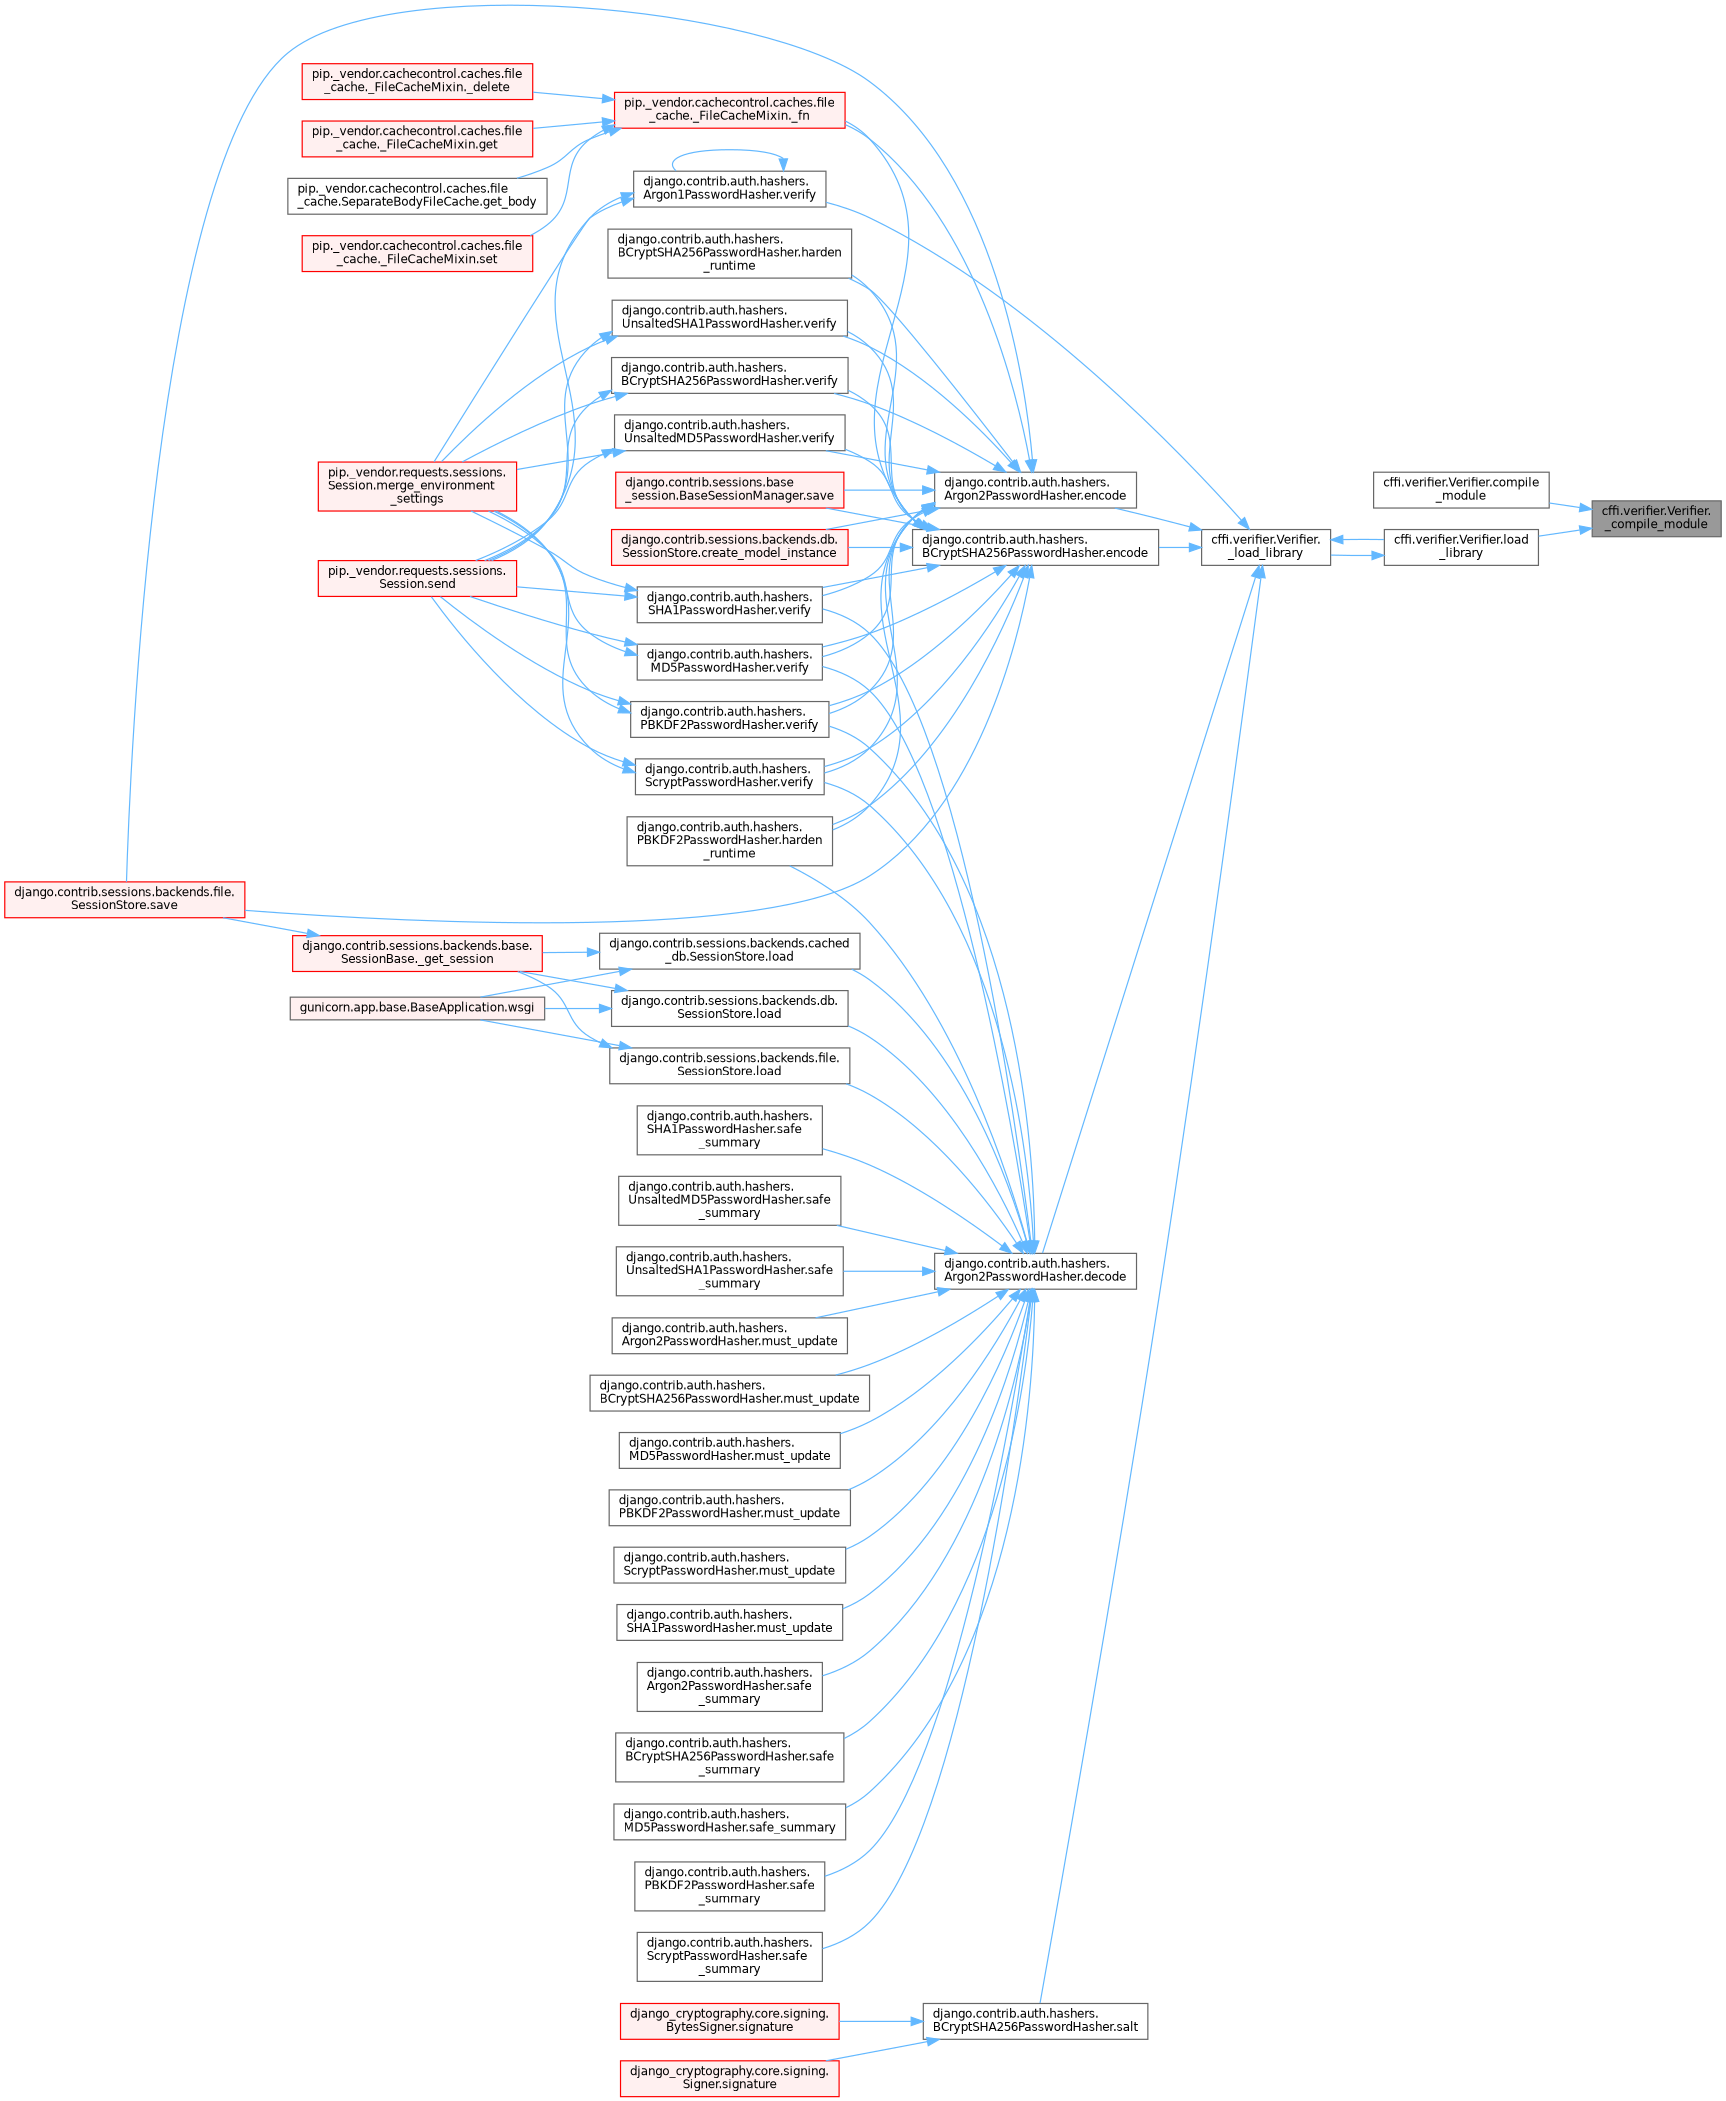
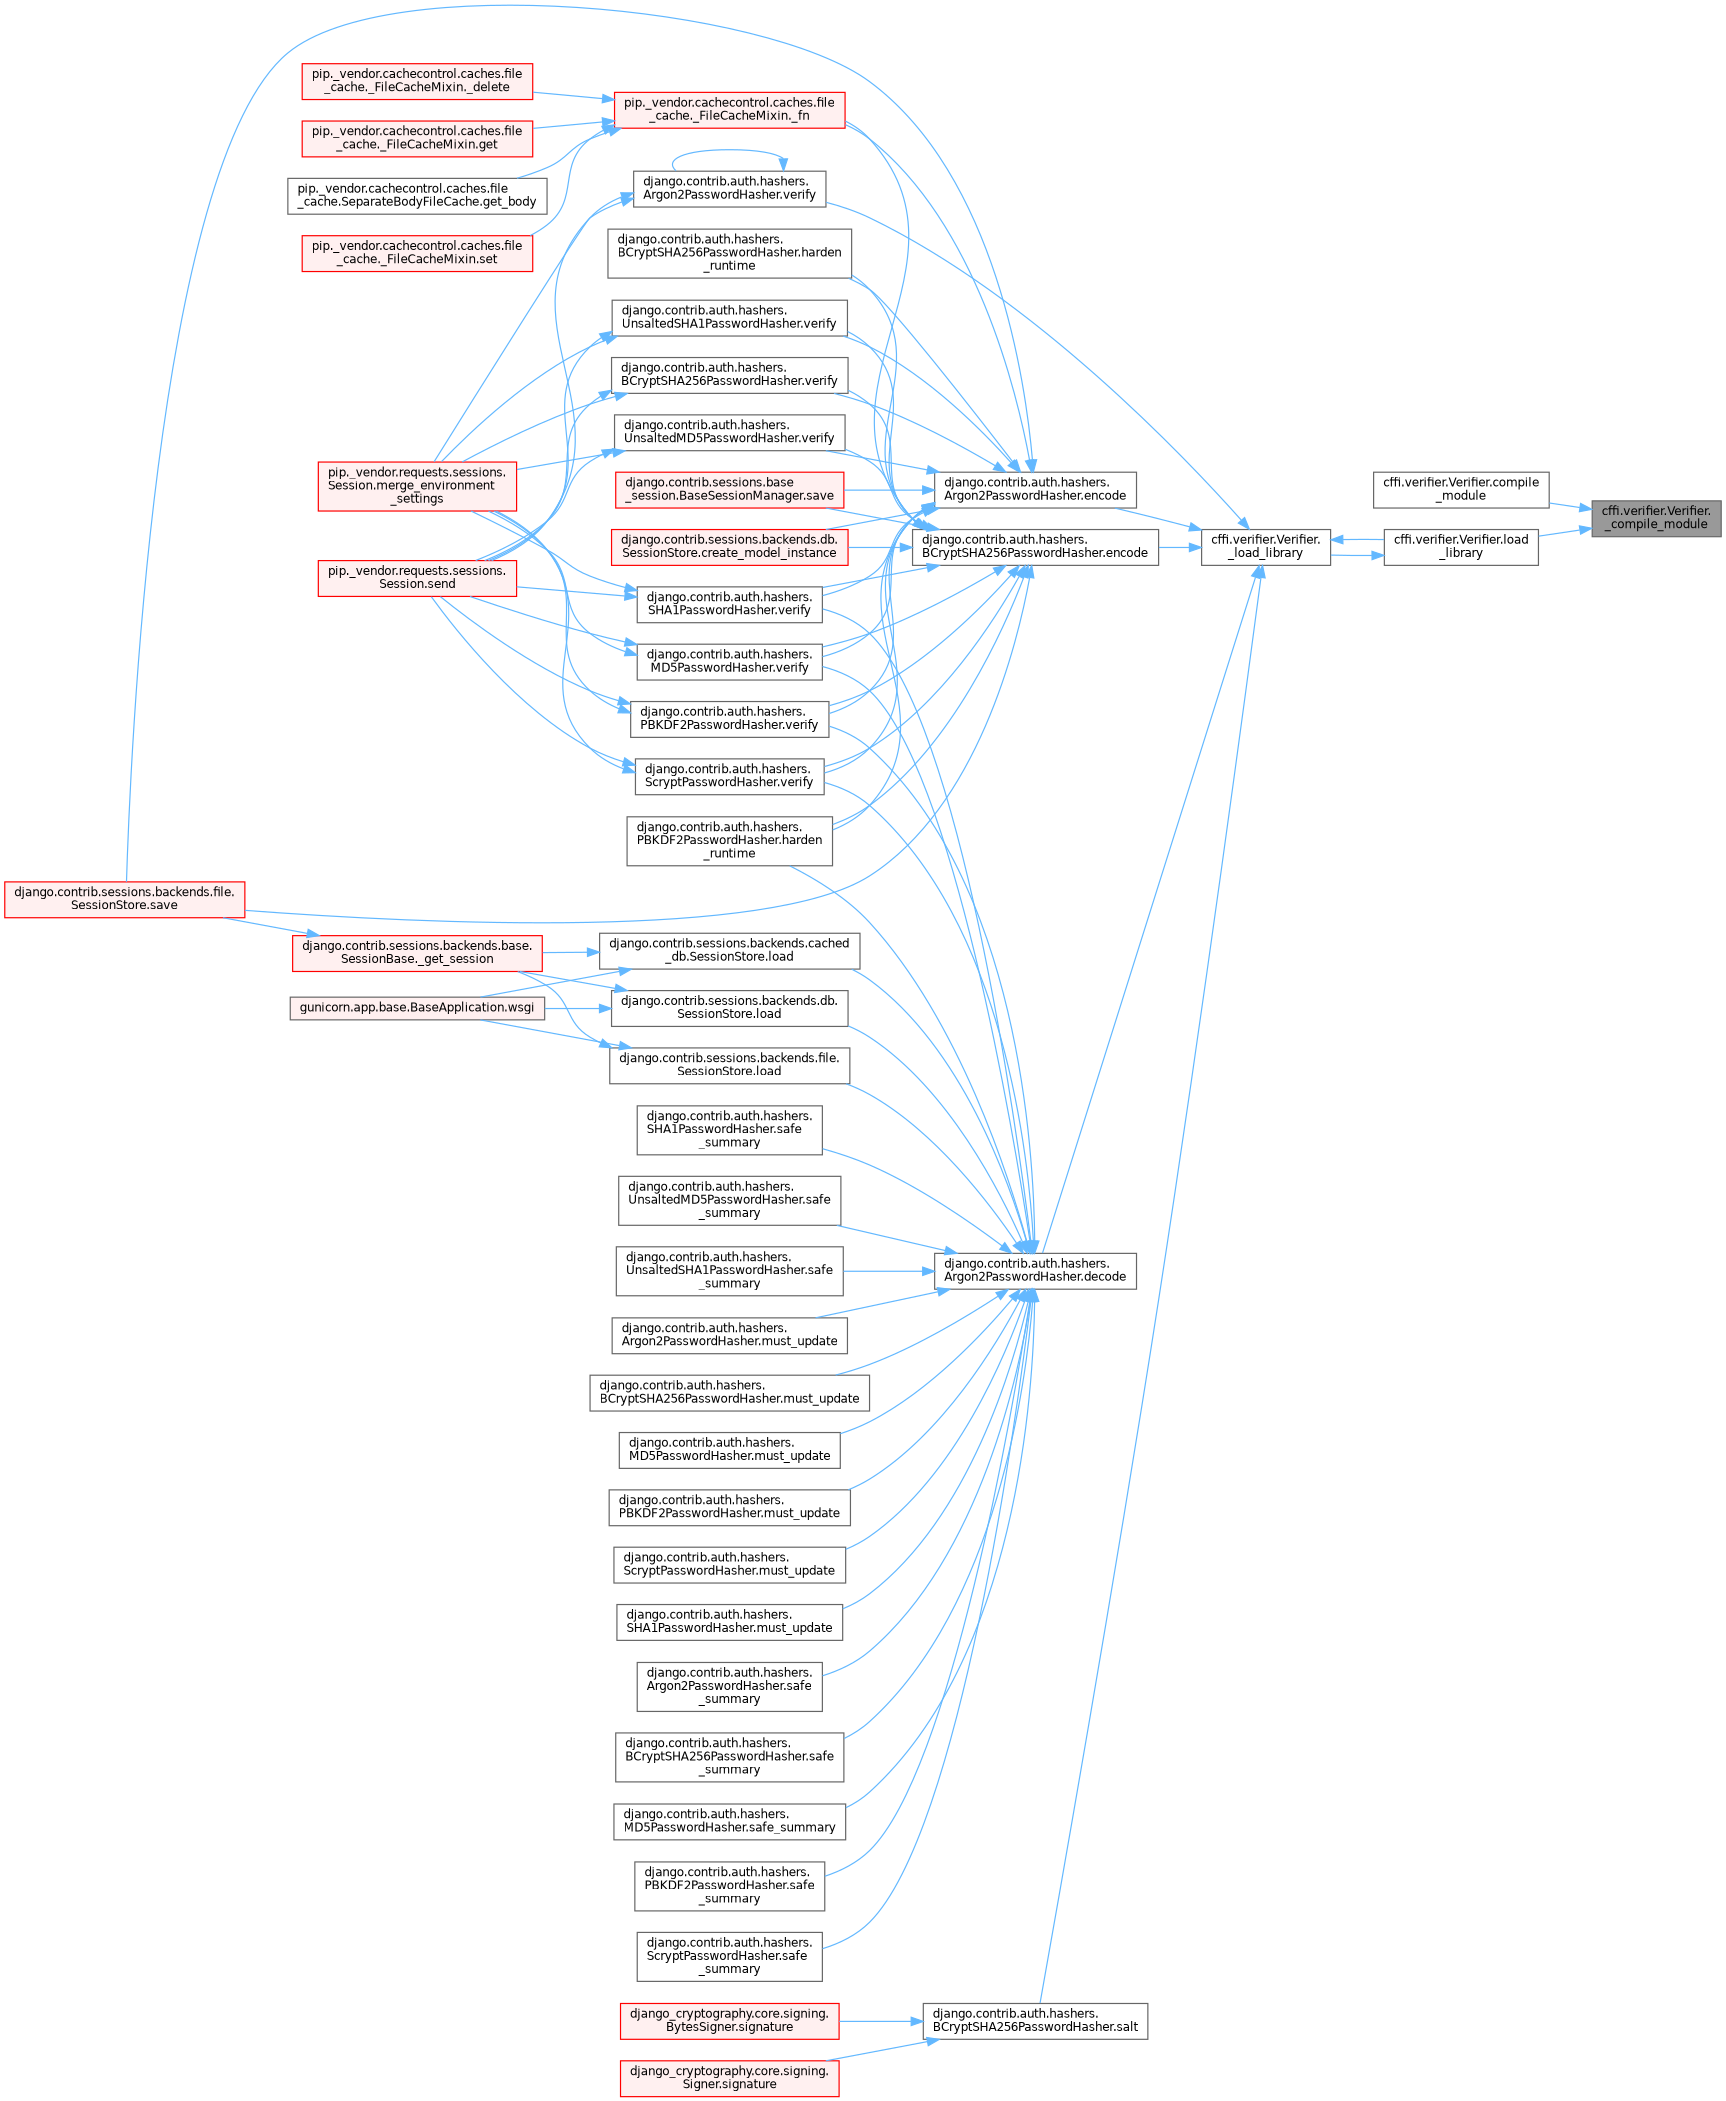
  digraph {
    rankdir=RL
    node [color=grey40 fillcolor=white fontname=Helvetica fontsize=10 shape=box style=filled]
    edge [color=steelblue1 dir=back fontname=Helvetica fontsize=10 labelfontname=Helvetica labelfontsize=10 style=solid]
    n1 [color=gray40 fillcolor=grey60 fontcolor=black height=0.2 label="cffi.verifier.Verifier.\l_compile_module" width=0.4]
    n2 [height=0.2 label="cffi.verifier.Verifier.compile\l_module" width=0.4]
    n3 [height=0.2 label="cffi.verifier.Verifier.load\l_library" width=0.4]
    n4 [height=0.2 label="cffi.verifier.Verifier.\l_load_library" width=0.4]
    n5 [height=0.2 label="django.contrib.auth.hashers.\lArgon2PasswordHasher.decode" width=0.4]
    n6 [height=0.2 label="django.contrib.auth.hashers.\lArgon2PasswordHasher.encode" width=0.4]
    n7 [height=0.2 label="django.contrib.auth.hashers.\lBCryptSHA256PasswordHasher.encode" width=0.4]
    n8 [height=0.2 label="django.contrib.auth.hashers.\lBCryptSHA256PasswordHasher.salt" width=0.4]
-   n9 [height=0.2 label="django.contrib.auth.hashers.\lArgon1PasswordHasher.verify" width=0.4]
+   n9 [height=0.2 label="django.contrib.auth.hashers.\lArgon2PasswordHasher.verify" width=0.4]
    n10 [height=0.2 label="django.contrib.auth.hashers.\lPBKDF2PasswordHasher.harden\l_runtime" width=0.4]
    n11 [height=0.2 label="django.contrib.sessions.backends.cached\l_db.SessionStore.load" width=0.4]
    n12 [height=0.2 label="django.contrib.sessions.backends.db.\lSessionStore.load" width=0.4]
    n13 [height=0.2 label="django.contrib.sessions.backends.file.\lSessionStore.load" width=0.4]
    n14 [height=0.2 label="django.contrib.auth.hashers.\lArgon2PasswordHasher.must_update" width=0.4]
    n15 [height=0.2 label="django.contrib.auth.hashers.\lBCryptSHA256PasswordHasher.must_update" width=0.4]
    n16 [height=0.2 label="django.contrib.auth.hashers.\lMD5PasswordHasher.must_update" width=0.4]
    n17 [height=0.2 label="django.contrib.auth.hashers.\lPBKDF2PasswordHasher.must_update" width=0.4]
    n18 [height=0.2 label="django.contrib.auth.hashers.\lScryptPasswordHasher.must_update" width=0.4]
    n19 [height=0.2 label="django.contrib.auth.hashers.\lSHA1PasswordHasher.must_update" width=0.4]
    n20 [height=0.2 label="django.contrib.auth.hashers.\lArgon2PasswordHasher.safe\l_summary" width=0.4]
    n21 [height=0.2 label="django.contrib.auth.hashers.\lBCryptSHA256PasswordHasher.safe\l_summary" width=0.4]
    n22 [height=0.2 label="django.contrib.auth.hashers.\lMD5PasswordHasher.safe_summary" width=0.4]
    n23 [height=0.2 label="django.contrib.auth.hashers.\lPBKDF2PasswordHasher.safe\l_summary" width=0.4]
    n24 [height=0.2 label="django.contrib.auth.hashers.\lScryptPasswordHasher.safe\l_summary" width=0.4]
    n25 [height=0.2 label="django.contrib.auth.hashers.\lSHA1PasswordHasher.safe\l_summary" width=0.4]
    n26 [height=0.2 label="django.contrib.auth.hashers.\lUnsaltedMD5PasswordHasher.safe\l_summary" width=0.4]
    n27 [height=0.2 label="django.contrib.auth.hashers.\lUnsaltedSHA1PasswordHasher.safe\l_summary" width=0.4]
    n28 [height=0.2 label="django.contrib.auth.hashers.\lMD5PasswordHasher.verify" width=0.4]
    n29 [height=0.2 label="django.contrib.auth.hashers.\lPBKDF2PasswordHasher.verify" width=0.4]
    n30 [height=0.2 label="django.contrib.auth.hashers.\lScryptPasswordHasher.verify" width=0.4]
    n31 [height=0.2 label="django.contrib.auth.hashers.\lSHA1PasswordHasher.verify" width=0.4]
    n32 [color=red fillcolor="#FFF0F0" height=0.2 label="django.contrib.sessions.backends.file.\lSessionStore.save" width=0.4]
    n33 [color=red fillcolor="#FFF0F0" height=0.2 label="pip._vendor.cachecontrol.caches.file\l_cache._FileCacheMixin._fn" width=0.4]
    n34 [color=red fillcolor="#FFF0F0" height=0.2 label="django.contrib.sessions.backends.db.\lSessionStore.create_model_instance" width=0.4]
    n35 [height=0.2 label="django.contrib.auth.hashers.\lBCryptSHA256PasswordHasher.harden\l_runtime" width=0.4]
    n36 [color=red fillcolor="#FFF0F0" height=0.2 label="django.contrib.sessions.base\l_session.BaseSessionManager.save" width=0.4]
    n37 [height=0.2 label="django.contrib.auth.hashers.\lBCryptSHA256PasswordHasher.verify" width=0.4]
    n38 [height=0.2 label="django.contrib.auth.hashers.\lUnsaltedMD5PasswordHasher.verify" width=0.4]
    n39 [height=0.2 label="django.contrib.auth.hashers.\lUnsaltedSHA1PasswordHasher.verify" width=0.4]
    n40 [color=red fillcolor="#FFF0F0" height=0.2 label="django_cryptography.core.signing.\lBytesSigner.signature" width=0.4]
    n41 [color=red fillcolor="#FFF0F0" height=0.2 label="django_cryptography.core.signing.\lSigner.signature" width=0.4]
    n42 [color=red fillcolor="#FFF0F0" height=0.2 label="pip._vendor.requests.sessions.\lSession.merge_environment\l_settings" width=0.4]
    n43 [color=red fillcolor="#FFF0F0" height=0.2 label="pip._vendor.requests.sessions.\lSession.send" width=0.4]
    n44 [color=red fillcolor="#FFF0F0" height=0.2 label="django.contrib.sessions.backends.base.\lSessionBase._get_session" width=0.4]
    n45 [fillcolor="#FFF0F0" height=0.2 label="gunicorn.app.base.BaseApplication.wsgi" width=0.4]
    n46 [color=red fillcolor="#FFF0F0" height=0.2 label="pip._vendor.cachecontrol.caches.file\l_cache._FileCacheMixin._delete" width=0.4]
    n47 [color=red fillcolor="#FFF0F0" height=0.2 label="pip._vendor.cachecontrol.caches.file\l_cache._FileCacheMixin.get" width=0.4]
    n48 [height=0.2 label="pip._vendor.cachecontrol.caches.file\l_cache.SeparateBodyFileCache.get_body" width=0.4]
    n49 [color=red fillcolor="#FFF0F0" height=0.2 label="pip._vendor.cachecontrol.caches.file\l_cache._FileCacheMixin.set" width=0.4]
    n1 -> n2
    n1 -> n3
    n3 -> n4
    n4 -> n3
    n4 -> n5
    n4 -> n6
    n4 -> n7
    n4 -> n8
    n4 -> n9
    n5 -> n10
    n5 -> n11
    n5 -> n12
    n5 -> n13
    n5 -> n14
    n5 -> n15
    n5 -> n16
    n5 -> n17
    n5 -> n18
    n5 -> n19
    n5 -> n20
    n5 -> n21
    n5 -> n22
    n5 -> n23
    n5 -> n24
    n5 -> n25
    n5 -> n26
    n5 -> n27
    n5 -> n28
    n5 -> n29
    n5 -> n30
    n5 -> n31
    n6 -> n10
    n6 -> n28
    n6 -> n29
    n6 -> n30
    n6 -> n31
    n6 -> n32
    n6 -> n33
    n6 -> n34
    n6 -> n35
    n6 -> n36
    n6 -> n37
    n6 -> n38
    n6 -> n39
    n7 -> n10
    n7 -> n28
    n7 -> n29
    n7 -> n30
    n7 -> n31
    n7 -> n32
    n7 -> n33
    n7 -> n34
    n7 -> n35
    n7 -> n36
    n7 -> n37
    n7 -> n38
    n7 -> n39
    n8 -> n40
    n8 -> n41
    n9 -> n9
    n9 -> n42
    n9 -> n43
    n11 -> n44
    n11 -> n45
    n12 -> n44
    n12 -> n45
    n13 -> n44
    n13 -> n45
    n28 -> n42
    n28 -> n43
    n29 -> n42
    n29 -> n43
    n30 -> n42
    n30 -> n43
    n31 -> n42
    n31 -> n43
    n33 -> n46
    n33 -> n47
    n33 -> n48
    n33 -> n49
    n37 -> n42
    n37 -> n43
    n38 -> n42
    n38 -> n43
    n39 -> n42
    n39 -> n43
    n44 -> n32
  }
